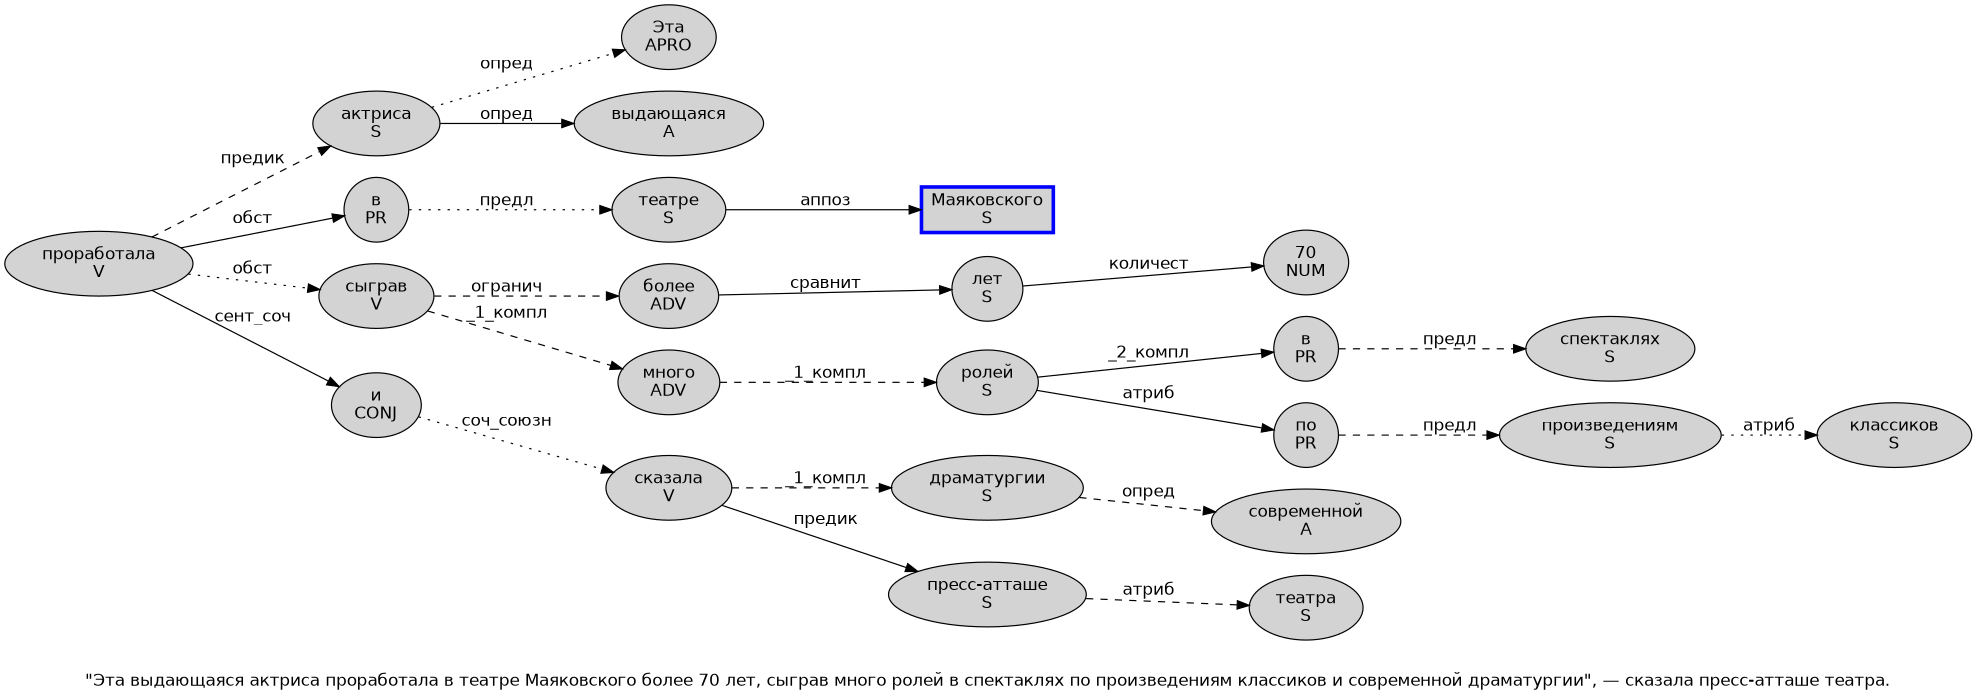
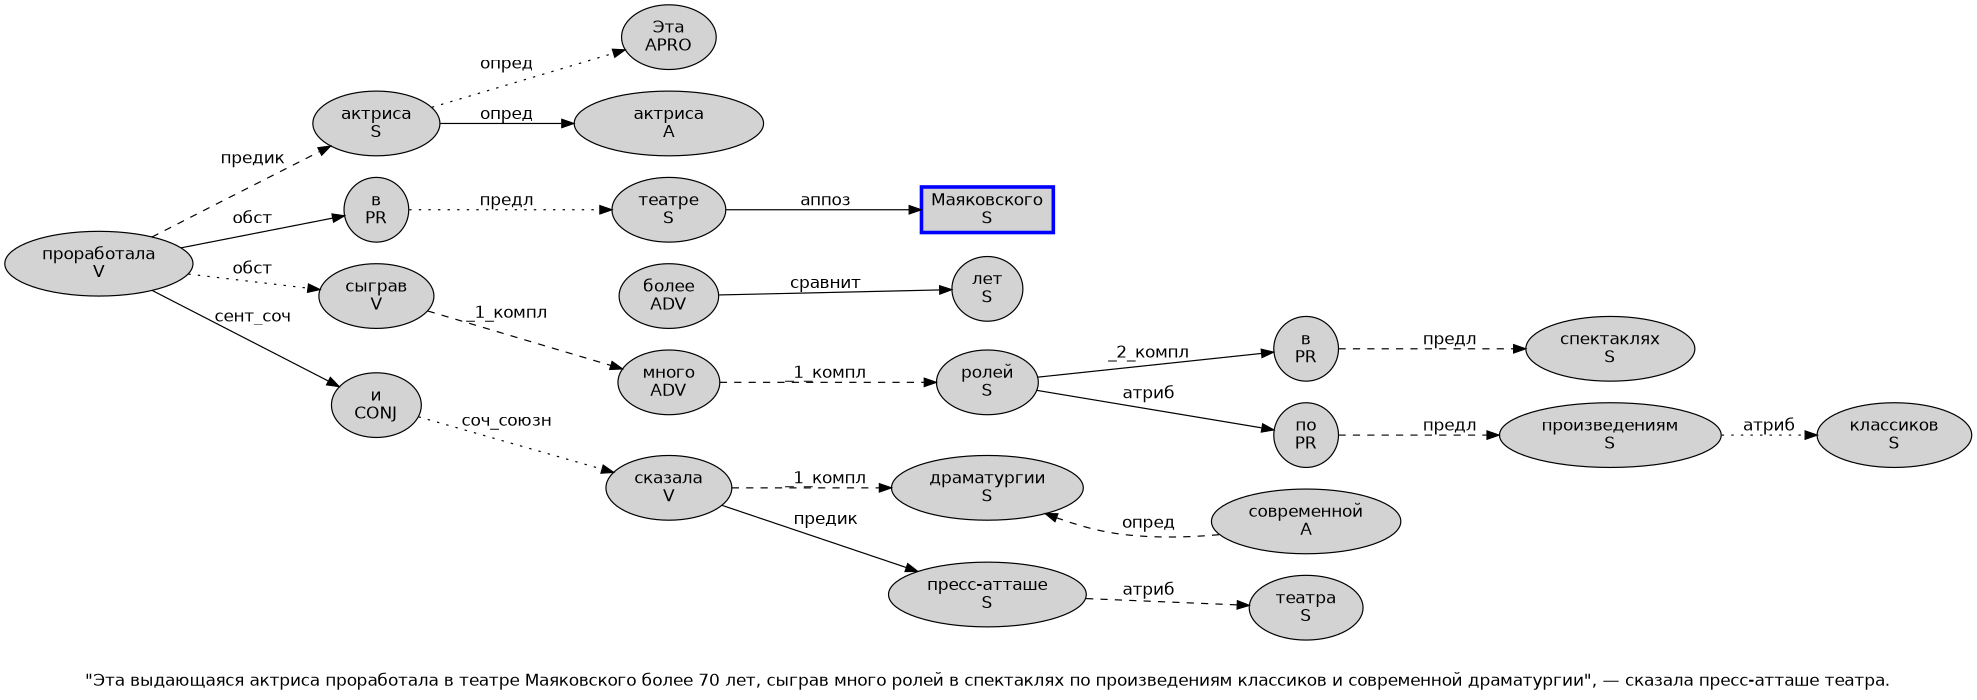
  digraph {
    fontname="DejaVu Sans"
    label="\"Эта выдающаяся актриса проработала в театре Маяковского более 70 лет, сыграв много ролей в спектаклях по произведениям классиков и современной драматургии\", — сказала пресс-атташе театра."
    rankdir=LR
    node [fillcolor=lightgray fontname="DejaVu Sans" penwidth=1 shape=ellipse style=filled]
    edge [fontname="DejaVu Sans" style=solid]
    n1 [label="Эта\nAPRO"]
-   n2 [label="выдающаяся\nA"]
+   n2 [label="актриса\nA"]
    n3 [label="актриса\nS"]
    n4 [label="проработала\nV"]
    n5 [label="в\nPR"]
    n6 [label="сыграв\nV"]
    n7 [label="и\nCONJ"]
    n8 [label="театре\nS"]
    n9 [label="более\nADV"]
    n10 [label="много\nADV"]
    n11 [label="сказала\nV"]
    n12 [color=blue label="Маяковского\nS" penwidth=3 shape=box]
    n13 [label="лет\nS"]
-   n14 [label="70\nNUM"]
    n15 [label="ролей\nS"]
    n16 [label="в\nPR"]
    n17 [label="по\nPR"]
    n18 [label="спектаклях\nS"]
    n19 [label="произведениям\nS"]
    n20 [label="классиков\nS"]
    n21 [label="драматургии\nS"]
    n22 [label="пресс-атташе\nS"]
    n23 [label="современной\nA"]
    n24 [label="театра\nS"]
    n3 -> n1 [label="опред" style=dotted]
    n3 -> n2 [label="опред"]
    n4 -> n3 [label="предик" style=dashed]
    n4 -> n5 [label="обст"]
    n4 -> n6 [label="обст" style=dotted]
    n4 -> n7 [label="сент_соч"]
    n5 -> n8 [label="предл" style=dotted]
-   n6 -> n9 [label="огранич" style=dashed]
    n6 -> n10 [label="_1_компл" style=dashed]
    n7 -> n11 [label="соч_союзн" style=dotted]
    n8 -> n12 [label="аппоз"]
    n9 -> n13 [label="сравнит"]
    n10 -> n15 [label="_1_компл" style=dashed]
    n11 -> n21 [label="_1_компл" style=dashed]
    n11 -> n22 [label="предик"]
-   n13 -> n14 [label="количест"]
    n15 -> n16 [label="_2_компл"]
    n15 -> n17 [label="атриб"]
    n16 -> n18 [label="предл" style=dashed]
    n17 -> n19 [label="предл" style=dashed]
    n19 -> n20 [label="атриб" style=dotted]
-   n21 -> n23 [label="опред" style=dashed]
+   n23 -> n21 [label="опред" style=dashed]
    n22 -> n24 [label="атриб" style=dashed]
  }
